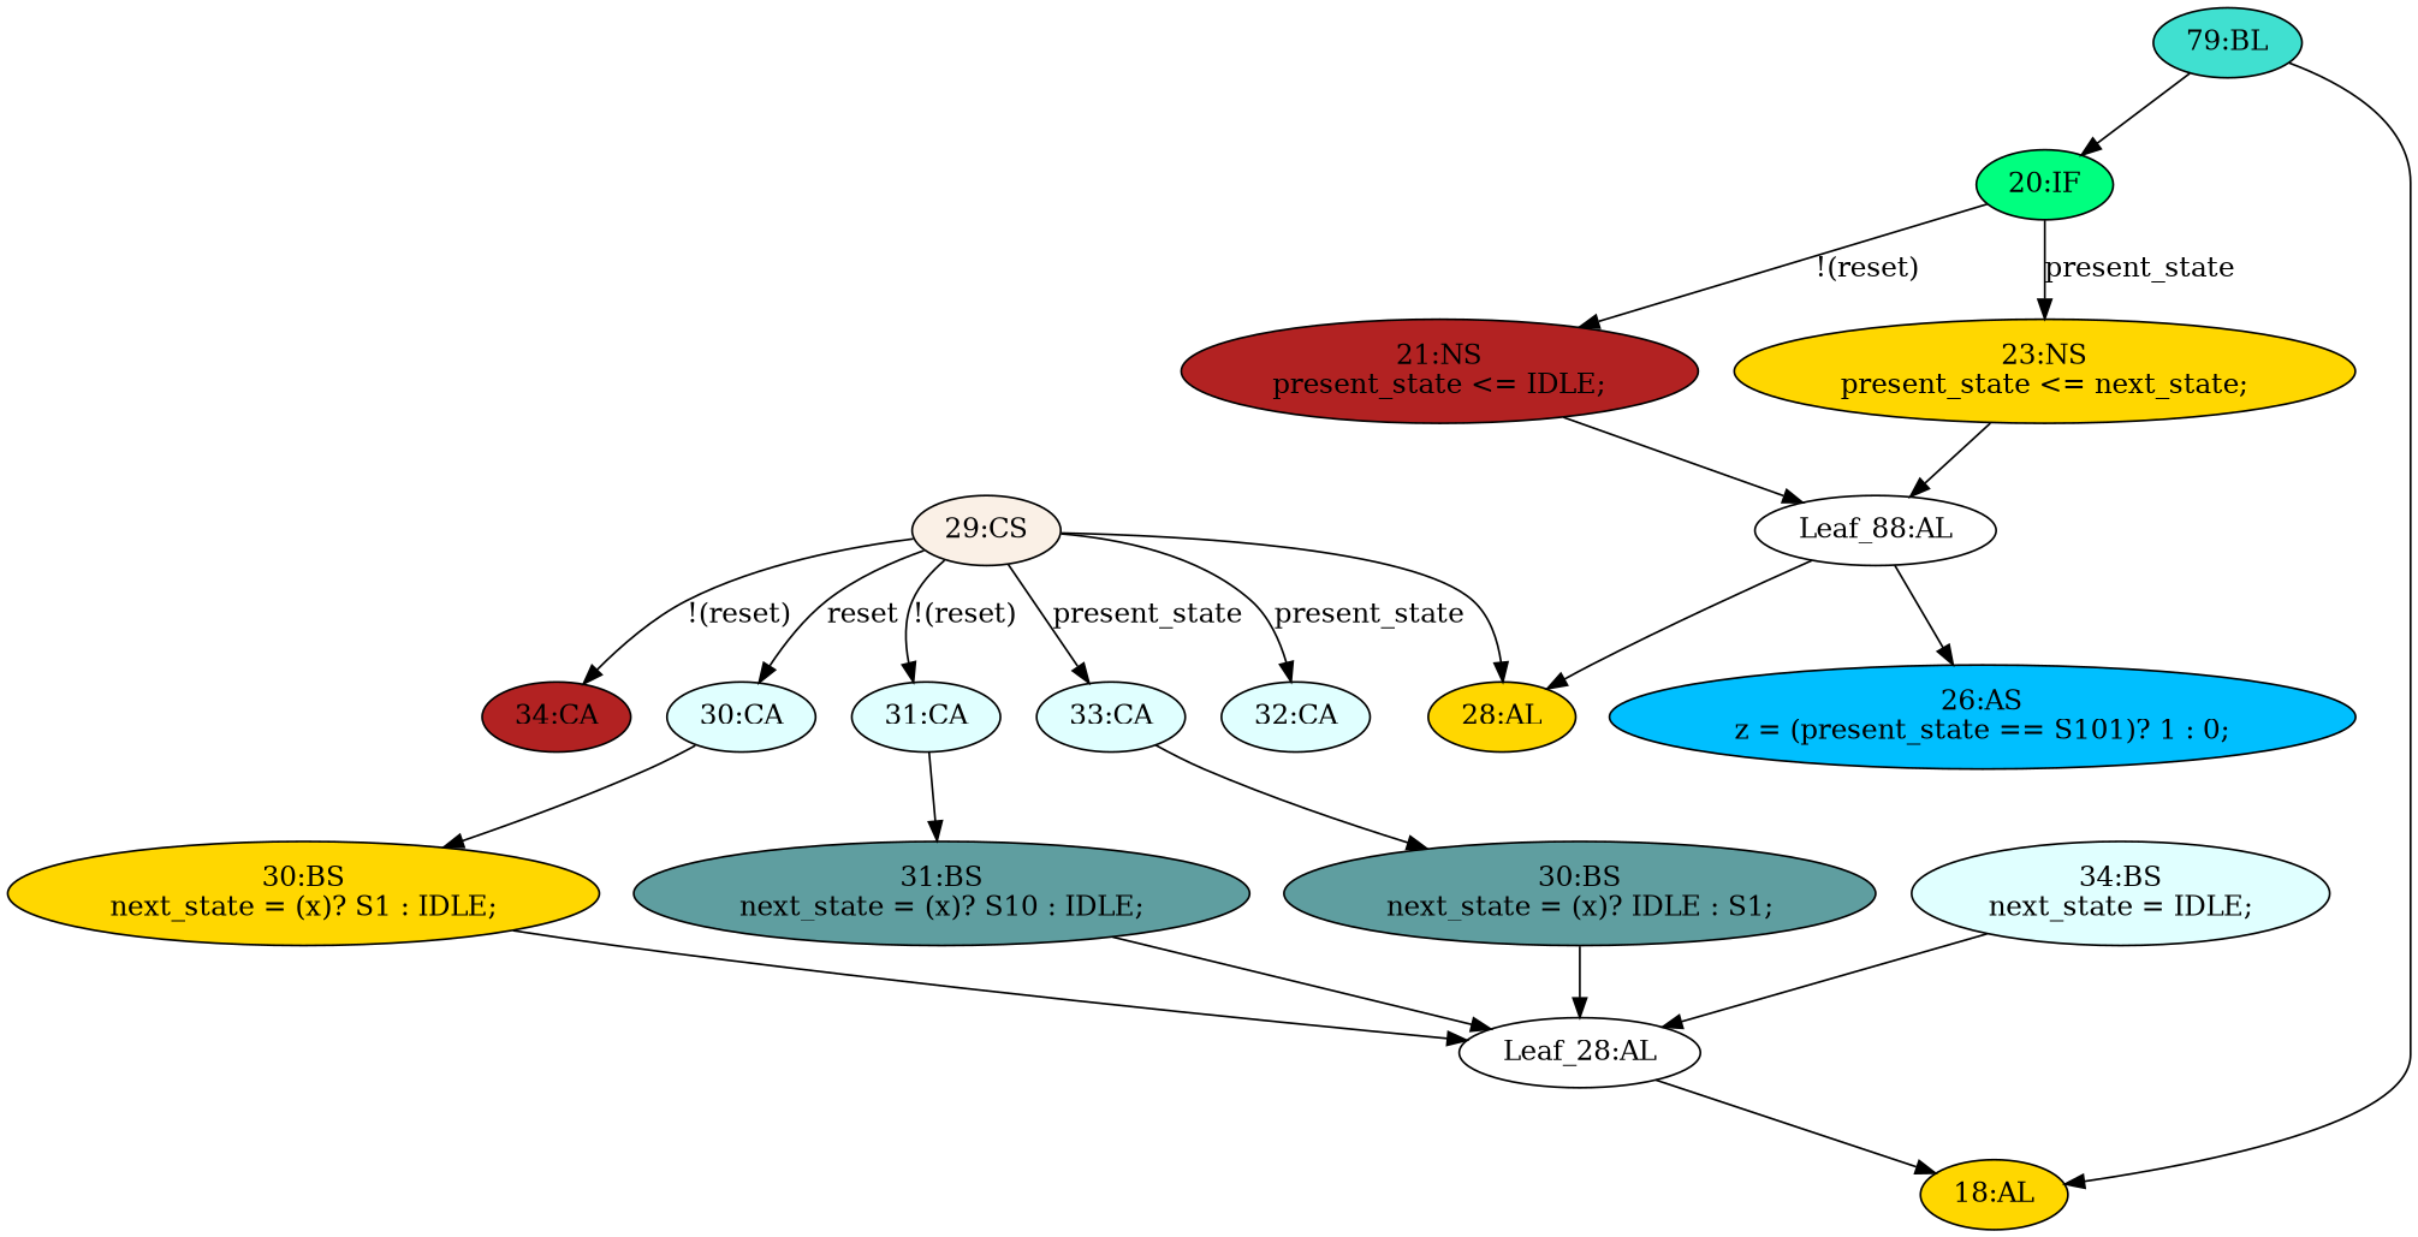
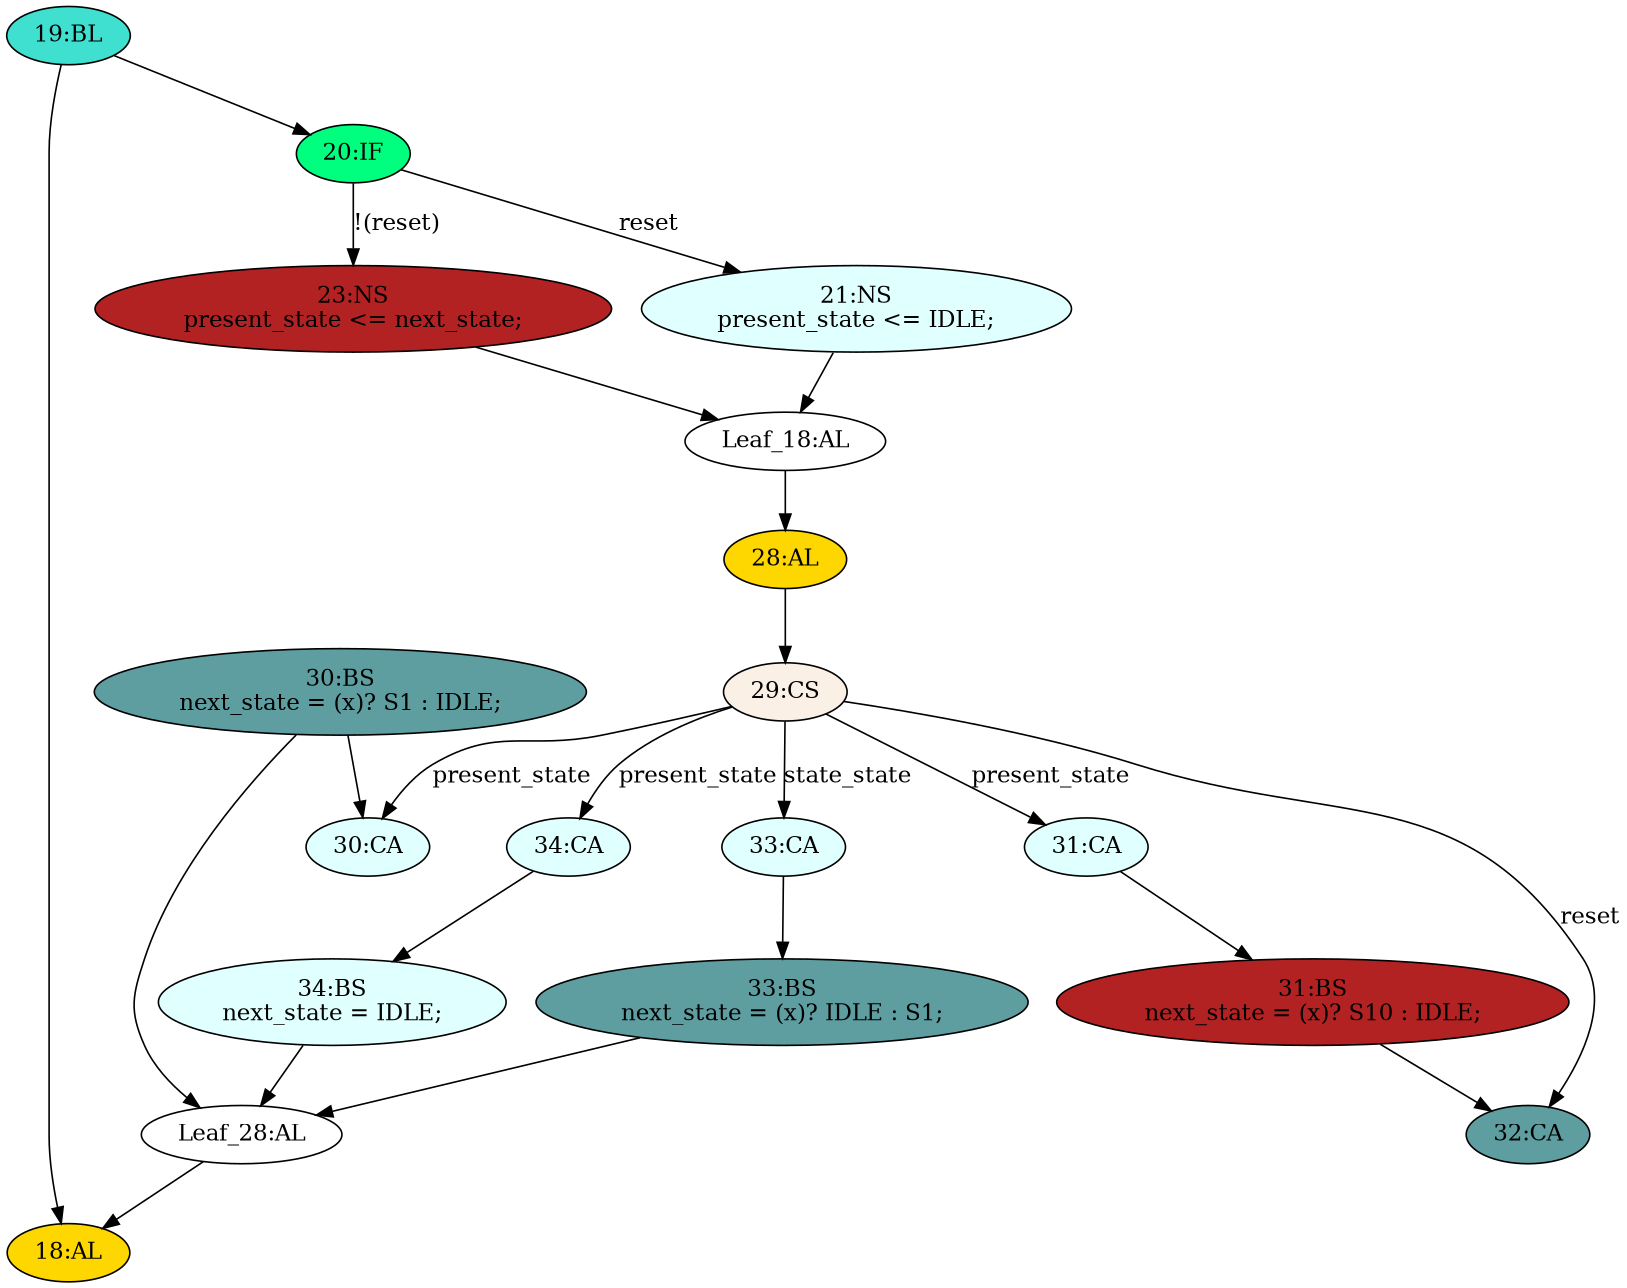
  strict digraph {
    node [fillcolor=lightcyan statements="[]" style=filled typ=Case]
    edge [cond="[]" lineno=None]
    n1 [ast="<pyverilog.vparser.ast.Case object at 0x7f0b8cc66350>" label="30:CA"]
-   n2 [ast="<pyverilog.vparser.ast.BlockingSubstitution object at 0x7f0b8cce0fd0>" fillcolor=gold label="30:BS\nnext_state = (x)? S1 : IDLE;" statements="[<pyverilog.vparser.ast.BlockingSubstitution object at 0x7f0b8cce0fd0>]" typ=BlockingSubstitution]
+   n2 [ast="<pyverilog.vparser.ast.BlockingSubstitution object at 0x7f0b8cce0fd0>" fillcolor=cadetblue label="30:BS\nnext_state = (x)? S1 : IDLE;" statements="[<pyverilog.vparser.ast.BlockingSubstitution object at 0x7f0b8cce0fd0>]" typ=BlockingSubstitution]
    n3 [def_var="['next_state']" label="Leaf_28:AL" fillcolor="" statements="" style="" typ=""]
    n4 [ast="<pyverilog.vparser.ast.Always object at 0x7f0b8cc63890>" clk_sens=True fillcolor=gold label="18:AL" sens="['clk', 'reset']" typ=Always use_var="['reset', 'next_state']"]
-   n5 [ast="<pyverilog.vparser.ast.NonblockingSubstitution object at 0x7f0b8cc71050>" fillcolor=gold label="23:NS\npresent_state <= next_state;" statements="[<pyverilog.vparser.ast.NonblockingSubstitution object at 0x7f0b8cc71050>]" typ=NonblockingSubstitution]
-   n6 [def_var="['present_state']" label="Leaf_88:AL" fillcolor="" statements="" style="" typ=""]
+   n5 [ast="<pyverilog.vparser.ast.NonblockingSubstitution object at 0x7f0b8cc71050>" fillcolor=firebrick label="23:NS\npresent_state <= next_state;" statements="[<pyverilog.vparser.ast.NonblockingSubstitution object at 0x7f0b8cc71050>]" typ=NonblockingSubstitution]
+   n6 [def_var="['present_state']" label="Leaf_18:AL" fillcolor="" statements="" style="" typ=""]
    n7 [ast="<pyverilog.vparser.ast.Always object at 0x7f0b8cc66d10>" clk_sens=False fillcolor=gold label="28:AL" sens="['x', 'IDLE', 'S1']" typ=Always use_var="['x', 'IDLE', 'S1', 'present_state']"]
-   n8 [ast="<pyverilog.vparser.ast.Assign object at 0x7f0b8cc66850>" def_var="['z']" fillcolor=deepskyblue label="26:AS\nz = (present_state == S101)? 1 : 0;" typ=Assign use_var="['present_state']"]
    n9 [ast="<pyverilog.vparser.ast.CaseStatement object at 0x7f0b8c8d8950>" fillcolor=linen label="29:CS" typ=CaseStatement]
    n10 [ast="<pyverilog.vparser.ast.Case object at 0x7f0b8cce0d10>" label="31:CA"]
-   n11 [ast="<pyverilog.vparser.ast.Case object at 0x7f0b8c8d8a10>" label="32:CA"]
-   n12 [ast="<pyverilog.vparser.ast.Case object at 0x7f0b8c8d8fd0>" fillcolor=firebrick label="34:CA"]
+   n11 [ast="<pyverilog.vparser.ast.Case object at 0x7f0b8c8d8a10>" fillcolor=cadetblue label="32:CA"]
+   n12 [ast="<pyverilog.vparser.ast.Case object at 0x7f0b8c8d8fd0>" label="34:CA"]
    n13 [ast="<pyverilog.vparser.ast.Case object at 0x7f0b8c8d8bd0>" label="33:CA"]
    n14 [ast="<pyverilog.vparser.ast.BlockingSubstitution object at 0x7f0b8c8d8390>" label="34:BS\nnext_state = IDLE;" statements="[<pyverilog.vparser.ast.BlockingSubstitution object at 0x7f0b8c8d8390>]" typ=BlockingSubstitution]
-   n15 [ast="<pyverilog.vparser.ast.BlockingSubstitution object at 0x7f0b8cc86150>" fillcolor=cadetblue label="31:BS\nnext_state = (x)? S10 : IDLE;" statements="[<pyverilog.vparser.ast.BlockingSubstitution object at 0x7f0b8cc86150>]" typ=BlockingSubstitution]
-   n16 [ast="<pyverilog.vparser.ast.Block object at 0x7f0b8cc63ed0>" fillcolor=turquoise label="79:BL" typ=Block]
+   n15 [ast="<pyverilog.vparser.ast.BlockingSubstitution object at 0x7f0b8cc86150>" fillcolor=firebrick label="31:BS\nnext_state = (x)? S10 : IDLE;" statements="[<pyverilog.vparser.ast.BlockingSubstitution object at 0x7f0b8cc86150>]" typ=BlockingSubstitution]
+   n16 [ast="<pyverilog.vparser.ast.Block object at 0x7f0b8cc63ed0>" fillcolor=turquoise label="19:BL" typ=Block]
    n17 [ast="<pyverilog.vparser.ast.IfStatement object at 0x7f0b8cc71450>" fillcolor=springgreen label="20:IF" typ=IfStatement]
-   n18 [ast="<pyverilog.vparser.ast.NonblockingSubstitution object at 0x7f0b8c9ce4d0>" fillcolor=firebrick label="21:NS\npresent_state <= IDLE;" statements="[<pyverilog.vparser.ast.NonblockingSubstitution object at 0x7f0b8c9ce4d0>]" typ=NonblockingSubstitution]
-   n19 [ast="<pyverilog.vparser.ast.BlockingSubstitution object at 0x7f0b8c8d8890>" fillcolor=cadetblue label="30:BS\nnext_state = (x)? IDLE : S1;" statements="[<pyverilog.vparser.ast.BlockingSubstitution object at 0x7f0b8c8d8890>]" typ=BlockingSubstitution]
-   n1 -> n2
+   n18 [ast="<pyverilog.vparser.ast.NonblockingSubstitution object at 0x7f0b8c9ce4d0>" label="21:NS\npresent_state <= IDLE;" statements="[<pyverilog.vparser.ast.NonblockingSubstitution object at 0x7f0b8c9ce4d0>]" typ=NonblockingSubstitution]
+   n19 [ast="<pyverilog.vparser.ast.BlockingSubstitution object at 0x7f0b8c8d8890>" fillcolor=cadetblue label="33:BS\nnext_state = (x)? IDLE : S1;" statements="[<pyverilog.vparser.ast.BlockingSubstitution object at 0x7f0b8c8d8890>]" typ=BlockingSubstitution]
+   n2 -> n1
    n2 -> n3
    n3 -> n4 [cond="" lineno=""]
    n5 -> n6
    n6 -> n7 [cond="" lineno=""]
-   n6 -> n8 [cond="" lineno=""]
-   n9 -> n7
-   n9 -> n1 [cond="['present_state']" label=reset lineno=29]
-   n9 -> n10 [cond="['present_state']" label="!(reset)" lineno=29]
-   n9 -> n11 [cond="['present_state']" label=present_state lineno=29]
-   n9 -> n12 [cond="['present_state']" label="!(reset)" lineno=29]
-   n9 -> n13 [cond="['present_state']" label=present_state lineno=29]
+   n7 -> n9
+   n9 -> n1 [cond="['present_state']" label=present_state lineno=29]
+   n9 -> n10 [cond="['present_state']" label=present_state lineno=29]
+   n9 -> n11 [cond="['present_state']" label=reset lineno=29]
+   n9 -> n12 [cond="['present_state']" label=present_state lineno=29]
+   n9 -> n13 [cond="['present_state']" label=state_state lineno=29]
    n10 -> n15
+   n12 -> n14
    n13 -> n19
    n14 -> n3
-   n15 -> n3
+   n15 -> n11
    n16 -> n4
    n16 -> n17
-   n17 -> n5 [cond="['reset']" label=present_state lineno=20]
-   n17 -> n18 [cond="['reset']" label="!(reset)" lineno=20]
+   n17 -> n5 [cond="['reset']" label="!(reset)" lineno=20]
+   n17 -> n18 [cond="['reset']" label=reset lineno=20]
    n18 -> n6
    n19 -> n3
  }
